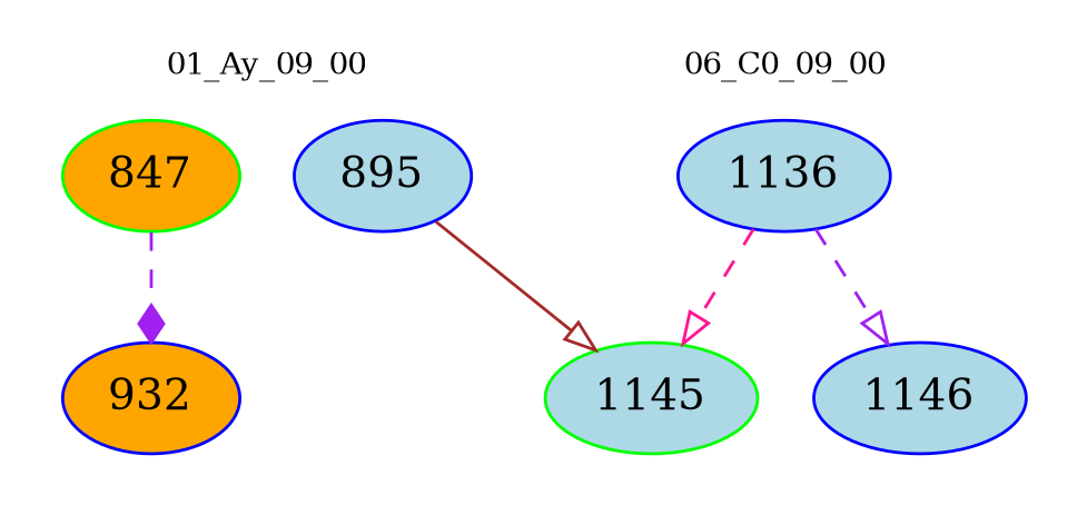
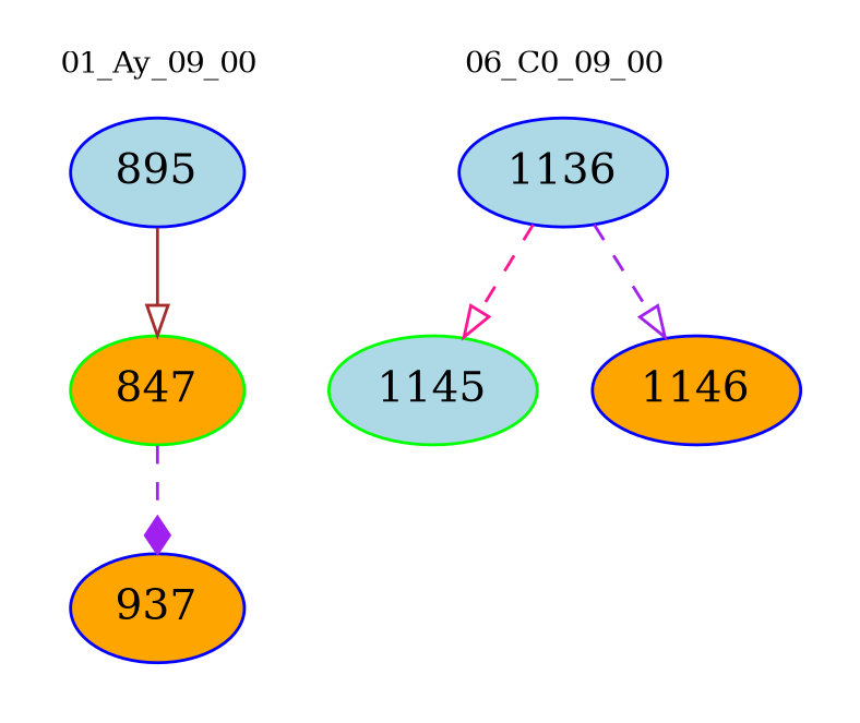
  digraph {
    node [color=blue fillcolor=lightblue style=filled]
    edge [arrowhead=onormal color=purple style=dashed]
    n1 [label=895]
-   n2 [fillcolor=orange label=932]
+   n2 [fillcolor=orange label=937]
    n3 [color=green fillcolor=orange label=847]
    n4 [label=1136]
    n5 [color=green label=1145]
-   n6 [label=1146]
+   n6 [fillcolor=orange label=1146]
    subgraph cluster_1 {
      color=white
      fontsize=10
      label="01_Ay_09_00"
      n1
      n2
      n3
    }
    subgraph cluster_2 {
      color=white
      fontsize=10
      label="06_C0_09_00"
      n4
      n5
      n6
    }
-   n1 -> n5 [color=brown style=solid]
+   n1 -> n3 [color=brown style=solid]
    n3 -> n2 [arrowhead=diamond]
    n4 -> n5 [color=deeppink]
    n4 -> n6
  }
